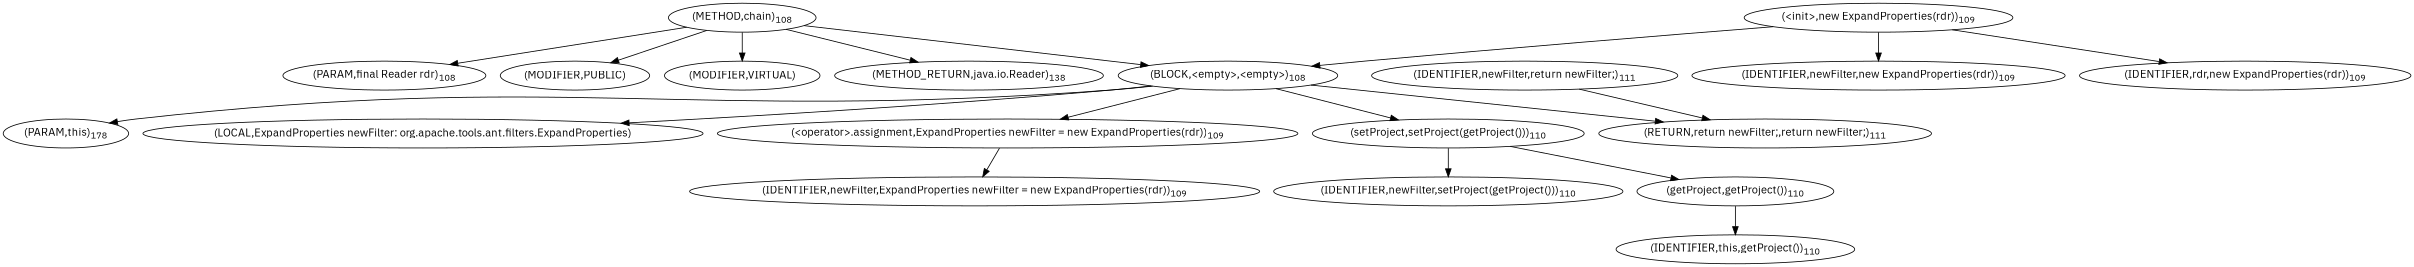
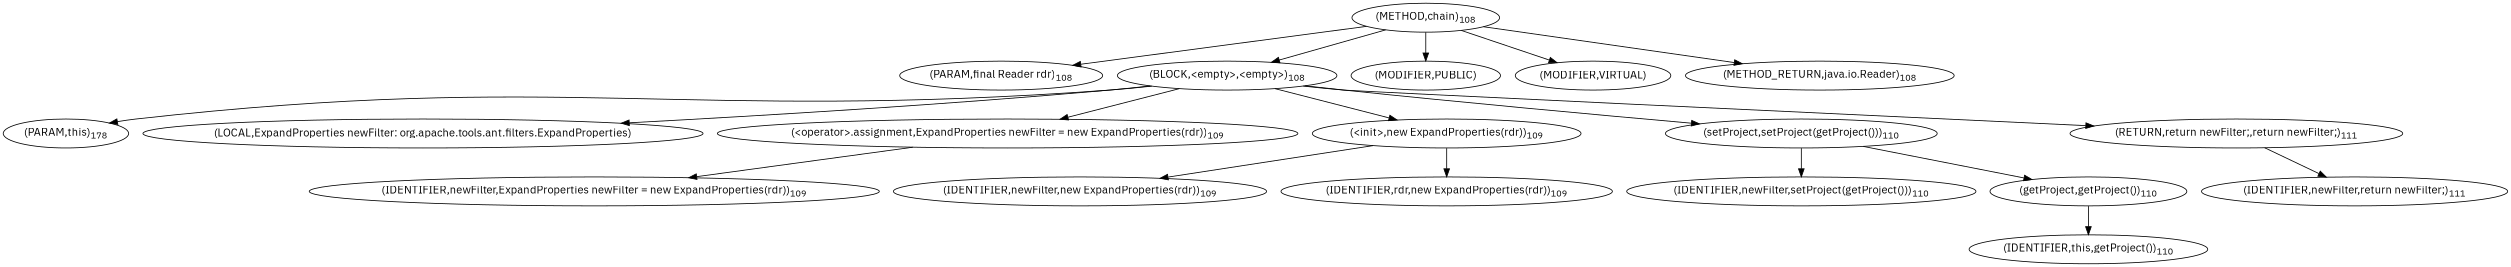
  digraph {
    fontname="IBM Plex Sans"
    node [fontname="IBM Plex Sans"]
    edge [fontname="IBM Plex Sans"]
    n1 [label=<(METHOD,chain)<SUB>108</SUB>>]
    n2 [label=<(PARAM,final Reader rdr)<SUB>108</SUB>>]
    n3 [label=<(BLOCK,&lt;empty&gt;,&lt;empty&gt;)<SUB>108</SUB>>]
    n4 [label=<(MODIFIER,PUBLIC)>]
    n5 [label=<(MODIFIER,VIRTUAL)>]
-   n6 [label=<(METHOD_RETURN,java.io.Reader)<SUB>138</SUB>>]
+   n6 [label=<(METHOD_RETURN,java.io.Reader)<SUB>108</SUB>>]
    n7 [label=<(PARAM,this)<SUB>178</SUB>>]
    n8 [label=<(LOCAL,ExpandProperties newFilter: org.apache.tools.ant.filters.ExpandProperties)>]
    n9 [label=<(&lt;operator&gt;.assignment,ExpandProperties newFilter = new ExpandProperties(rdr))<SUB>109</SUB>>]
    n10 [label=<(&lt;init&gt;,new ExpandProperties(rdr))<SUB>109</SUB>>]
    n11 [label=<(setProject,setProject(getProject()))<SUB>110</SUB>>]
    n12 [label=<(RETURN,return newFilter;,return newFilter;)<SUB>111</SUB>>]
    n13 [label=<(IDENTIFIER,newFilter,ExpandProperties newFilter = new ExpandProperties(rdr))<SUB>109</SUB>>]
    n14 [label=<(IDENTIFIER,newFilter,new ExpandProperties(rdr))<SUB>109</SUB>>]
    n15 [label=<(IDENTIFIER,rdr,new ExpandProperties(rdr))<SUB>109</SUB>>]
    n16 [label=<(IDENTIFIER,newFilter,setProject(getProject()))<SUB>110</SUB>>]
    n17 [label=<(getProject,getProject())<SUB>110</SUB>>]
    n18 [label=<(IDENTIFIER,newFilter,return newFilter;)<SUB>111</SUB>>]
    n19 [label=<(IDENTIFIER,this,getProject())<SUB>110</SUB>>]
    n1 -> n2
    n1 -> n3
    n1 -> n4
    n1 -> n5
    n1 -> n6
    n3 -> n7
    n3 -> n8
    n3 -> n9
-   n10 -> n3
+   n3 -> n10
    n3 -> n11
    n3 -> n12
    n9 -> n13
    n10 -> n14
    n10 -> n15
    n11 -> n16
    n11 -> n17
-   n18 -> n12
+   n12 -> n18
    n17 -> n19
  }
